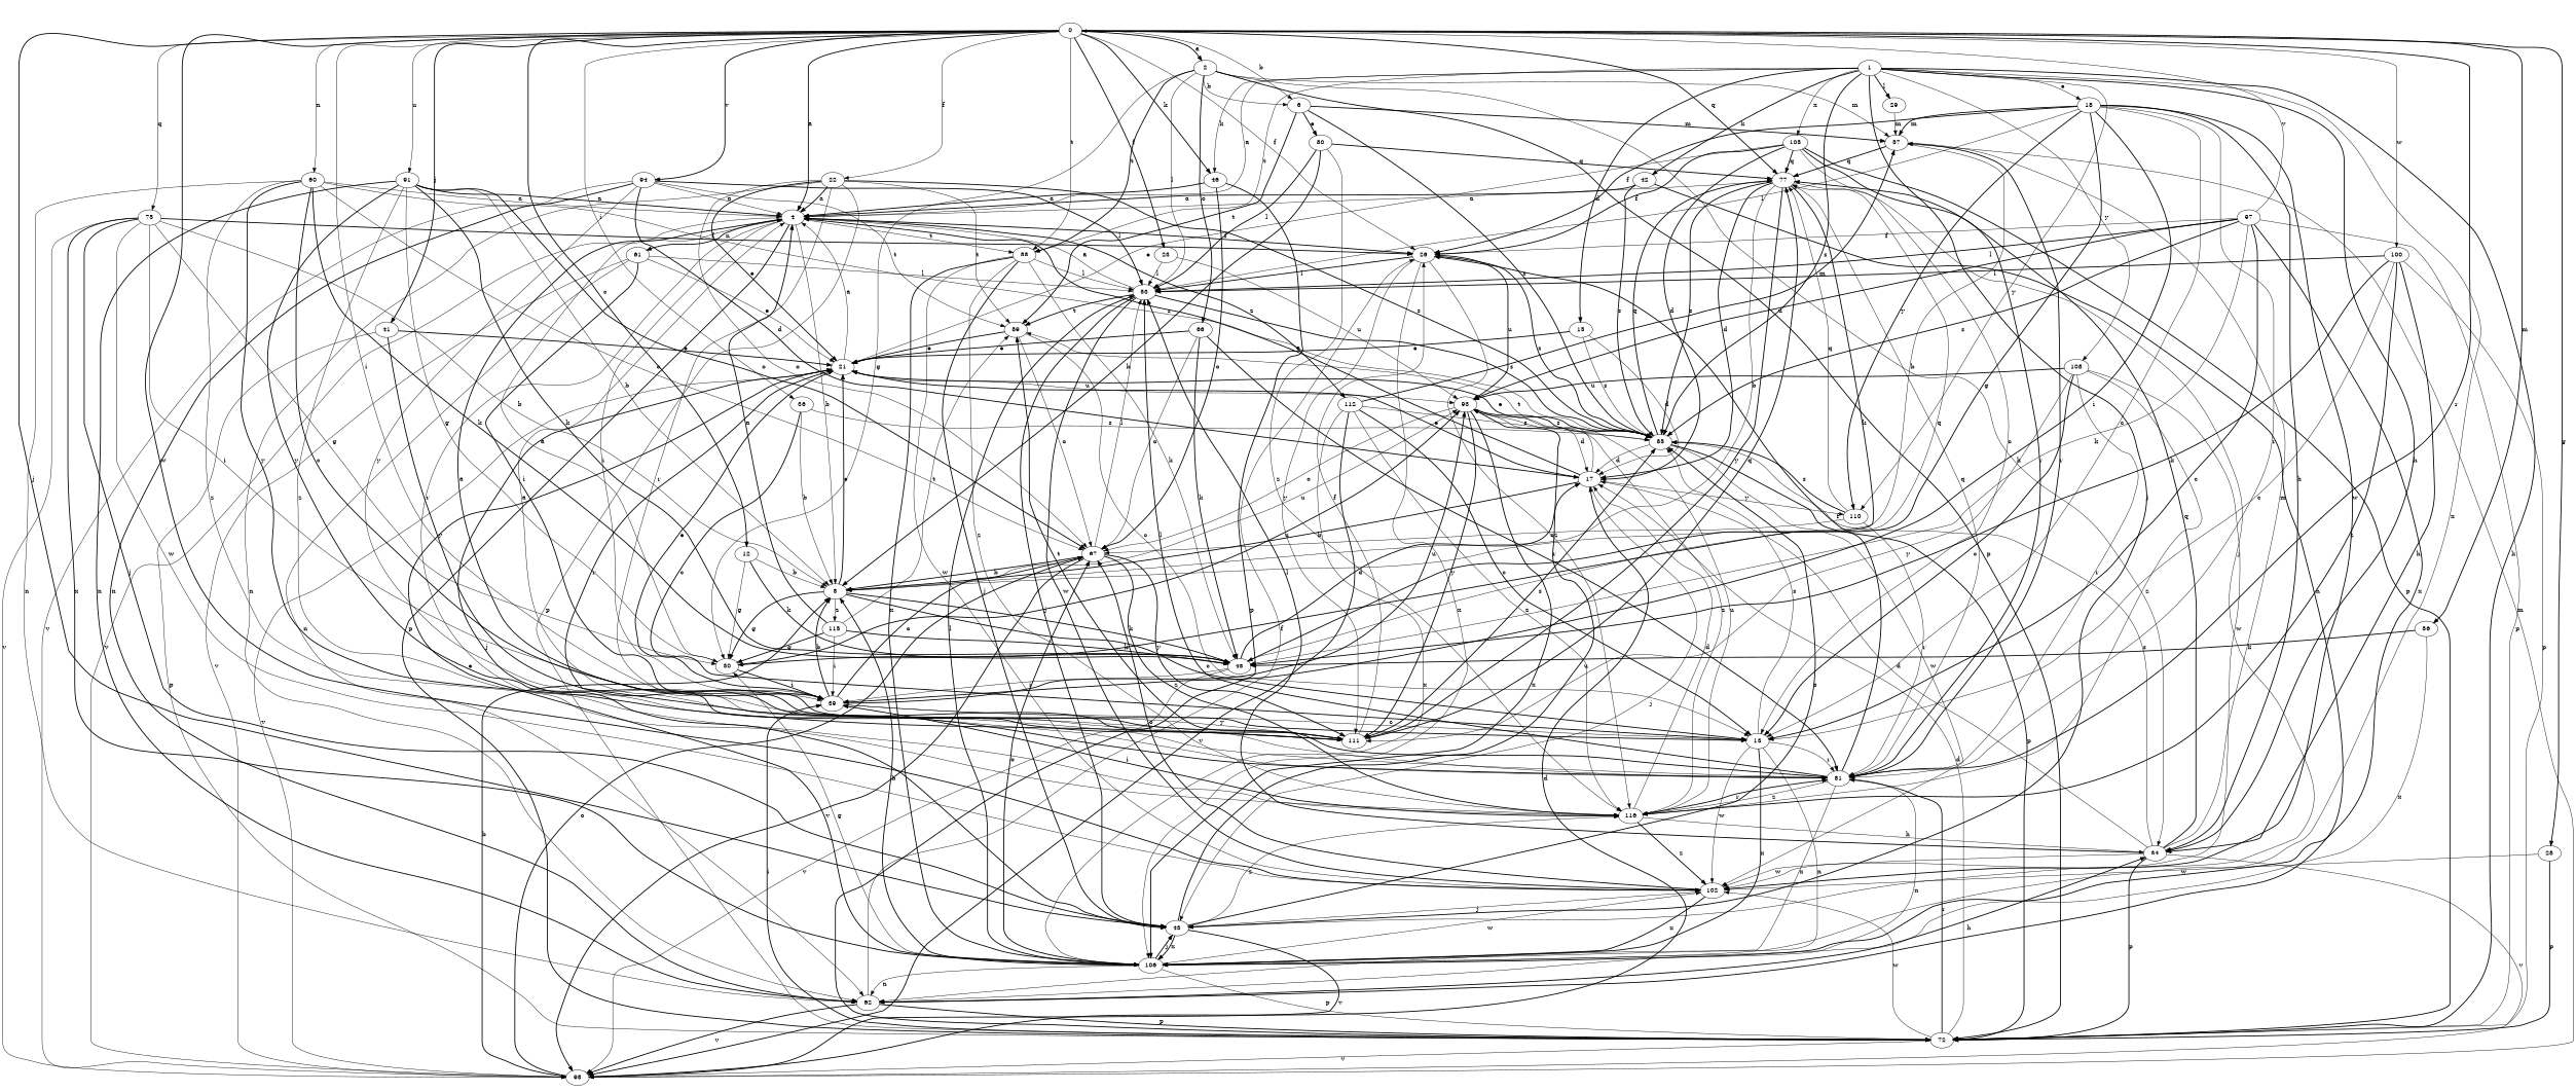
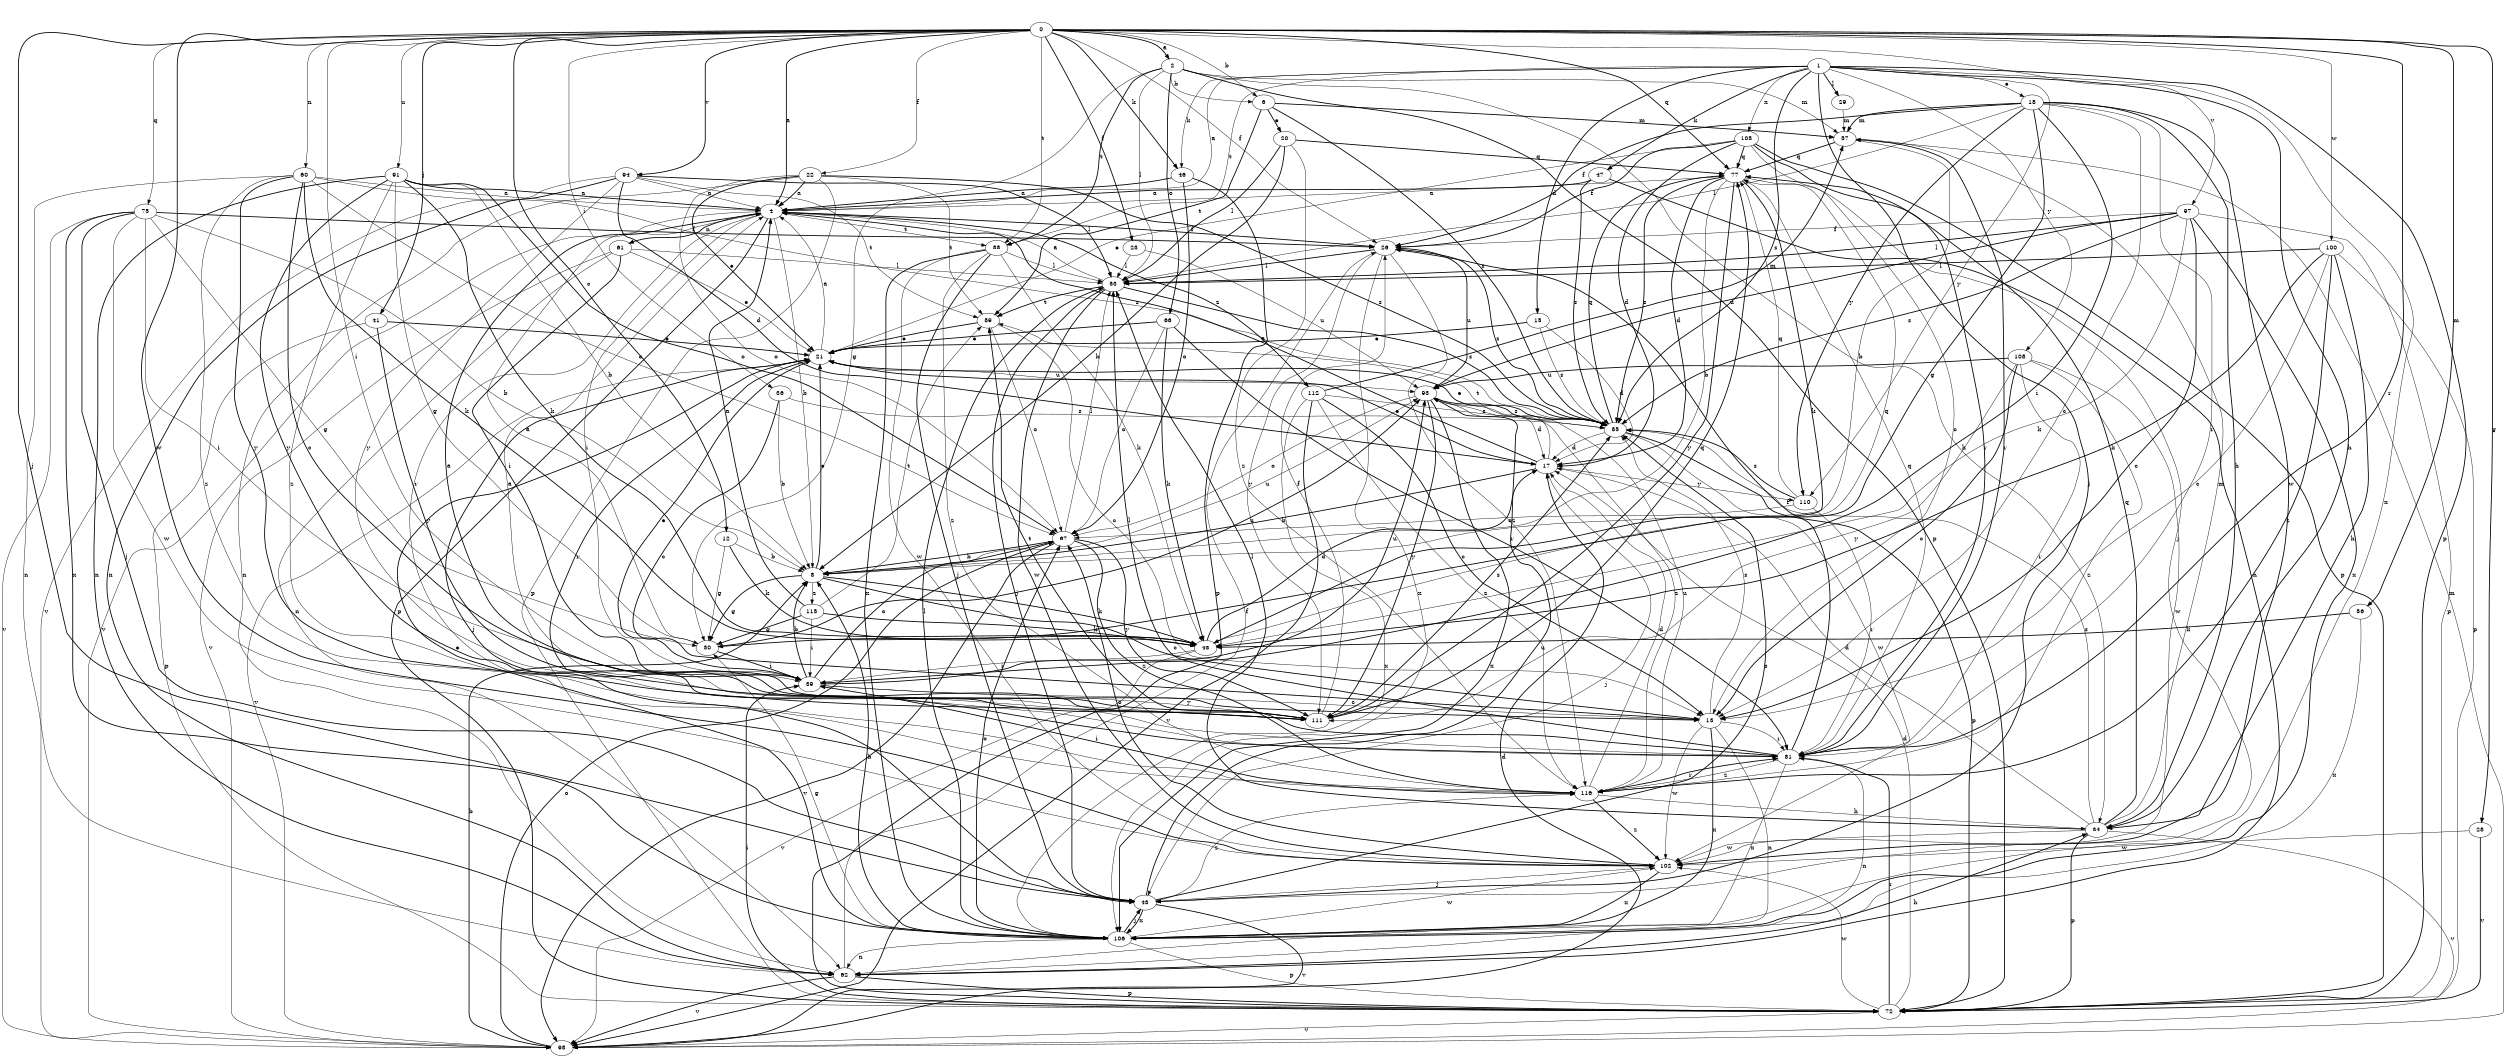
  strict digraph {
    edge [style=bold]
    0
    2
    4
    6
    12
    22
    23
    26
    28
    36
    39
    41
    43
    46
    56
    60
    75
    77
    81
    88
    91
    94
    97
    100
    102
    34
    72
    30
    53
    57
    66
    8
    61
    98
    112
    85
-   20 [label=80]
+   20
    89
    48
    21
    62
    67
    93
    106
    116
    111
    13
    17
    1
    15
    18
-   47 [label=42]
+   47
    n53 [label=29]
    105
    108
    110
    115
    0 -> 2 [label=a]
    0 -> 4 [label=a]
    0 -> 6 [label=b style=solid]
    0 -> 12 [label=c]
    0 -> 22 [label=f style=solid]
    0 -> 23 [label=f]
    0 -> 26 [label=f style=solid]
    0 -> 28 [label=g]
    0 -> 36 [label=i style=solid]
    0 -> 39 [label=i style=solid]
    0 -> 41 [label=j]
    0 -> 43 [label=j]
    0 -> 46 [label=k]
    0 -> 56 [label=m]
    0 -> 60 [label=n style=solid]
    0 -> 75 [label=q style=solid]
    0 -> 77 [label=q]
    0 -> 81 [label=r]
    0 -> 88 [label=t style=solid]
    0 -> 91 [label=u style=solid]
    0 -> 94 [label=v]
-   97 -> 0 [label=v style=solid]
+   0 -> 97 [label=v style=solid]
    0 -> 100 [label=w style=solid]
    0 -> 102 [label=w]
    2 -> 6 [label=b style=solid]
    2 -> 88 [label=t]
    2 -> 34 [label=h style=solid]
    2 -> 72 [label=p]
    2 -> 30 [label=g style=solid]
    2 -> 53 [label=l style=solid]
    2 -> 57 [label=m style=solid]
    2 -> 66 [label=o]
    4 -> 26 [label=f]
    4 -> 39 [label=i style=solid]
    4 -> 81 [label=r style=solid]
    4 -> 88 [label=t style=solid]
    4 -> 72 [label=p]
    4 -> 8 [label=b style=solid]
    4 -> 61 [label=n]
    4 -> 98 [label=v style=solid]
    4 -> 112 [label=z]
    6 -> 57 [label=m]
    6 -> 85 [label=s]
    6 -> 20 [label=e]
    6 -> 89 [label=t]
    12 -> 30 [label=g style=solid]
    12 -> 8 [label=b style=solid]
    12 -> 48 [label=k]
    22 -> 4 [label=a]
-   22 -> 81 [label=r style=solid]
    22 -> 72 [label=p style=solid]
    22 -> 85 [label=s]
    22 -> 89 [label=t style=solid]
    22 -> 21 [label=e]
    22 -> 62 [label=n style=solid]
    22 -> 67 [label=o style=solid]
    23 -> 53 [label=l style=solid]
    23 -> 93 [label=u style=solid]
    26 -> 53 [label=l]
    26 -> 85 [label=s]
    26 -> 93 [label=u]
    26 -> 106 [label=x style=solid]
    26 -> 116 [label=z style=solid]
    26 -> 111 [label=y style=solid]
    28 -> 102 [label=w style=solid]
-   28 -> 72 [label=p]
+   28 -> 72 [label=v]
    36 -> 8 [label=b style=solid]
    36 -> 85 [label=s style=solid]
    36 -> 13 [label=c]
    39 -> 8 [label=b]
    39 -> 21 [label=e]
    39 -> 67 [label=o]
    39 -> 93 [label=u]
    39 -> 111 [label=y style=solid]
    39 -> 13 [label=c style=solid]
    41 -> 72 [label=p style=solid]
    41 -> 21 [label=e]
    41 -> 111 [label=y]
    43 -> 98 [label=v]
    43 -> 85 [label=s]
    43 -> 93 [label=u]
    43 -> 106 [label=x]
    43 -> 116 [label=z style=solid]
    46 -> 4 [label=a]
    46 -> 72 [label=p]
    46 -> 67 [label=o]
    56 -> 48 [label=k]
    56 -> 106 [label=x style=solid]
    60 -> 4 [label=a style=solid]
    60 -> 85 [label=s style=solid]
    60 -> 48 [label=k]
    60 -> 62 [label=n style=solid]
    60 -> 67 [label=o style=solid]
    60 -> 116 [label=z style=solid]
    60 -> 111 [label=y]
    60 -> 13 [label=c]
    75 -> 26 [label=f]
    75 -> 39 [label=i style=solid]
    75 -> 43 [label=j]
    75 -> 102 [label=w style=solid]
    75 -> 30 [label=g style=solid]
    75 -> 8 [label=b style=solid]
    75 -> 98 [label=v style=solid]
    75 -> 106 [label=x]
    77 -> 4 [label=a style=solid]
    77 -> 43 [label=j style=solid]
    77 -> 8 [label=b style=solid]
    77 -> 85 [label=s]
    77 -> 48 [label=k]
    77 -> 111 [label=y]
    77 -> 17 [label=d]
    81 -> 4 [label=a style=solid]
    81 -> 26 [label=f]
    81 -> 77 [label=q style=solid]
    81 -> 53 [label=l]
    81 -> 89 [label=t]
    81 -> 62 [label=n style=solid]
    81 -> 106 [label=x style=solid]
    81 -> 116 [label=z style=solid]
    88 -> 43 [label=j]
    88 -> 102 [label=w style=solid]
    88 -> 53 [label=l style=solid]
    88 -> 48 [label=k style=solid]
    88 -> 106 [label=x]
    88 -> 116 [label=z style=solid]
    91 -> 4 [label=a]
    91 -> 30 [label=g style=solid]
    91 -> 8 [label=b style=solid]
    91 -> 48 [label=k]
    91 -> 62 [label=n]
    91 -> 67 [label=o]
    91 -> 116 [label=z style=solid]
    91 -> 111 [label=y]
    94 -> 4 [label=a style=solid]
    94 -> 53 [label=l]
    94 -> 98 [label=v style=solid]
    94 -> 89 [label=t style=solid]
    94 -> 62 [label=n]
    94 -> 111 [label=y style=solid]
    94 -> 17 [label=d]
    97 -> 26 [label=f style=solid]
    97 -> 72 [label=p style=solid]
    97 -> 53 [label=l]
    97 -> 85 [label=s]
    97 -> 48 [label=k style=solid]
    97 -> 93 [label=u]
    97 -> 106 [label=x]
    97 -> 13 [label=c]
    100 -> 34 [label=h]
    100 -> 72 [label=p style=solid]
    100 -> 53 [label=l]
    100 -> 48 [label=k]
    100 -> 116 [label=z]
    100 -> 13 [label=c style=solid]
    102 -> 43 [label=j style=solid]
    102 -> 67 [label=o]
    102 -> 106 [label=x]
    34 -> 77 [label=q]
    34 -> 102 [label=w style=solid]
    34 -> 72 [label=p]
    34 -> 53 [label=l]
    34 -> 57 [label=m style=solid]
    34 -> 98 [label=v style=solid]
    34 -> 85 [label=s style=solid]
    34 -> 17 [label=d style=solid]
    72 -> 39 [label=i]
    72 -> 81 [label=r]
    72 -> 102 [label=w style=solid]
    72 -> 98 [label=v style=solid]
    72 -> 17 [label=d style=solid]
    30 -> 4 [label=a style=solid]
    30 -> 39 [label=i]
    30 -> 93 [label=u]
    53 -> 4 [label=a style=solid]
    53 -> 43 [label=j]
    53 -> 102 [label=w]
    53 -> 85 [label=s]
    53 -> 89 [label=t]
    57 -> 77 [label=q]
    57 -> 81 [label=r]
    57 -> 8 [label=b style=solid]
    66 -> 81 [label=r]
    66 -> 48 [label=k]
    66 -> 21 [label=e]
    66 -> 67 [label=o style=solid]
    8 -> 30 [label=g]
    8 -> 48 [label=k]
    8 -> 21 [label=e]
    8 -> 93 [label=u style=solid]
    8 -> 13 [label=c]
    8 -> 115 [label=z style=solid]
    61 -> 39 [label=i]
    61 -> 53 [label=l style=solid]
    61 -> 98 [label=v style=solid]
    61 -> 21 [label=e style=solid]
    61 -> 62 [label=n style=solid]
    98 -> 57 [label=m style=solid]
    98 -> 8 [label=b]
    98 -> 67 [label=o]
    98 -> 17 [label=d]
    112 -> 57 [label=m]
    112 -> 98 [label=v]
    112 -> 85 [label=s style=solid]
    112 -> 106 [label=x style=solid]
    112 -> 116 [label=z style=solid]
    112 -> 13 [label=c]
    85 -> 77 [label=q]
    85 -> 102 [label=w style=solid]
    85 -> 72 [label=p]
    85 -> 21 [label=e]
    85 -> 17 [label=d style=solid]
    20 -> 77 [label=q]
    20 -> 53 [label=l]
    20 -> 8 [label=b]
    20 -> 116 [label=z style=solid]
    89 -> 21 [label=e]
    89 -> 67 [label=o style=solid]
    89 -> 13 [label=c style=solid]
    48 -> 39 [label=i style=solid]
    48 -> 77 [label=q style=solid]
    48 -> 98 [label=v style=solid]
    48 -> 17 [label=d]
    21 -> 4 [label=a style=solid]
    21 -> 43 [label=j]
    21 -> 81 [label=r]
    21 -> 98 [label=v style=solid]
    21 -> 93 [label=u style=solid]
    62 -> 26 [label=f style=solid]
    62 -> 34 [label=h]
    62 -> 72 [label=p]
    62 -> 98 [label=v]
    67 -> 53 [label=l style=solid]
    67 -> 8 [label=b]
    67 -> 98 [label=v]
    67 -> 116 [label=z]
    67 -> 111 [label=y]
    93 -> 85 [label=s]
    93 -> 67 [label=o style=solid]
    93 -> 106 [label=x]
    93 -> 116 [label=z style=solid]
    93 -> 111 [label=y]
    93 -> 17 [label=d style=solid]
    106 -> 43 [label=j]
    106 -> 102 [label=w style=solid]
    106 -> 72 [label=p style=solid]
    106 -> 30 [label=g style=solid]
    106 -> 53 [label=l]
    106 -> 8 [label=b]
    106 -> 21 [label=e]
    106 -> 62 [label=n style=solid]
    106 -> 67 [label=o]
    116 -> 39 [label=i]
    116 -> 81 [label=r]
    116 -> 102 [label=z]
    116 -> 34 [label=h style=solid]
    116 -> 93 [label=u style=solid]
    116 -> 17 [label=d style=solid]
    111 -> 4 [label=a]
    111 -> 26 [label=f style=solid]
    111 -> 77 [label=q]
    111 -> 85 [label=s]
    13 -> 81 [label=r style=solid]
    13 -> 102 [label=w style=solid]
    13 -> 85 [label=s style=solid]
    13 -> 62 [label=n style=solid]
    13 -> 106 [label=x]
    17 -> 4 [label=a]
    17 -> 43 [label=j style=solid]
    17 -> 8 [label=b]
    17 -> 89 [label=t style=solid]
    17 -> 21 [label=e]
    17 -> 110 [label=y style=solid]
    1 -> 4 [label=a style=solid]
    1 -> 43 [label=j]
    1 -> 46 [label=k style=solid]
    1 -> 88 [label=t style=solid]
    1 -> 34 [label=h]
-   1 -> 72 [label=k]
+   1 -> 72 [label=p]
    1 -> 85 [label=s]
    1 -> 106 [label=x style=solid]
    1 -> 15 [label=d]
    1 -> 18 [label=e style=solid]
    1 -> 47 [label=k]
    1 -> n53 [label=l]
    1 -> 105 [label=x style=solid]
    1 -> 108 [label=y style=solid]
    1 -> 110 [label=y style=solid]
    15 -> 85 [label=s style=solid]
    15 -> 21 [label=e]
    15 -> 17 [label=d style=solid]
    18 -> 26 [label=f]
    18 -> 39 [label=i]
    18 -> 81 [label=r style=solid]
    18 -> 102 [label=w]
    18 -> 34 [label=h]
    18 -> 30 [label=g]
    18 -> 53 [label=l style=solid]
    18 -> 57 [label=m]
    18 -> 13 [label=c style=solid]
    18 -> 110 [label=y]
    47 -> 4 [label=a]
    47 -> 85 [label=s]
    47 -> 62 [label=n]
    n53 -> 57 [label=m style=solid]
    105 -> 26 [label=f]
    105 -> 77 [label=q]
    105 -> 81 [label=r]
    105 -> 72 [label=p]
    105 -> 21 [label=e style=solid]
    105 -> 13 [label=c style=solid]
    105 -> 17 [label=d]
    108 -> 81 [label=r style=solid]
    108 -> 102 [label=w style=solid]
    108 -> 93 [label=u]
    108 -> 116 [label=z style=solid]
    108 -> 111 [label=y style=solid]
    108 -> 13 [label=c]
    110 -> 77 [label=q style=solid]
    110 -> 81 [label=r style=solid]
    110 -> 85 [label=s]
    110 -> 67 [label=o style=solid]
    115 -> 4 [label=a]
    115 -> 39 [label=i style=solid]
    115 -> 30 [label=g]
    115 -> 89 [label=t style=solid]
    115 -> 48 [label=k]
  }
